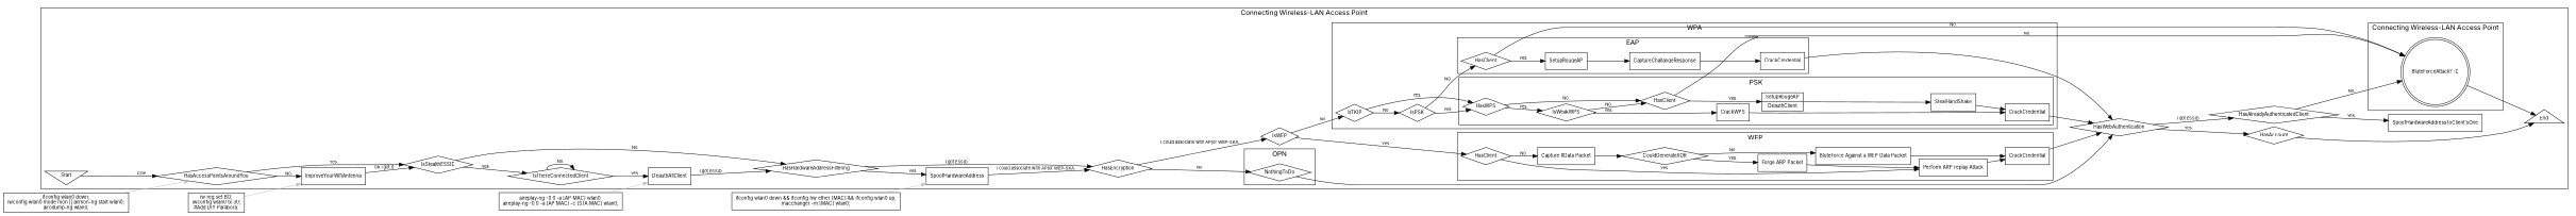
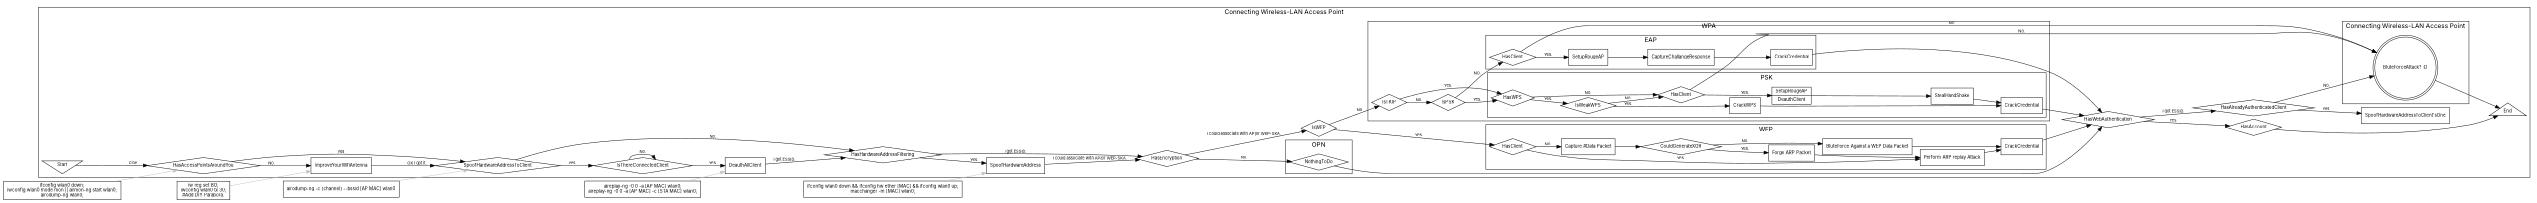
  digraph {
    fontname=Inter
    nodesep=0.1
    rankdir=LR
    node [fontname=Inter fontsize=10 shape=box]
    edge [fontname=Inter fontsize=9]
    n1 [label="BluteForceAttack? :D" shape=doublecircle]
    NothingToDo [shape=diamond]
    n3 [label="Perform ARP replay Attack"]
    n4 [label="Capture #Data Packet"]
    n5 [label="Forge ARP Packet"]
    n6 [label="BluteForce Against a WEP Data Packet"]
    n7 [label=CrackCredential]
    n8 [label=HasClient shape=diamond]
    CouldGenerateXOR [shape=diamond]
    IsTKIP [shape=diamond]
    IsPSK [shape=diamond]
    n12 [label=HasWPS shape=diamond]
    n13 [label=HasClient shape=diamond]
    n14 [label=HasClient shape=diamond]
    IsWeakWPS [shape=diamond]
    n16 [label="SetupRougeAP|DeauthClient" shape=record]
    StealHandShake
    n18 [label=CrackCredential]
    CrackWPS
    SetupRougeAP
    CaptureChallangeResponse
    n22 [label=CrackCredential]
    Start [shape=invtriangle]
    End [shape=triangle]
    ImproveYourWifiAntenna
    DeauthAllClient
    SpoofHardwareAddress
    n28 [label="SpoofHardwareAddressToClient'sOne"]
    HasAccessPointsAroundYou [shape=diamond]
-   IsStealthESSID [shape=diamond]
+   IsStealthESSID [shape=diamond label=SpoofHardwareAddressToClient]
    IsThereConnectedClient [shape=diamond]
    HasHardwareAddressFiltering [shape=diamond]
    HasEncryption [shape=diamond]
    IsWEP [shape=diamond]
    HasWebAuthentication [shape=diamond]
    HasAccount [shape=diamond]
    n37 [label=HasAlreadyAuthenticatedClient shape=diamond]
    n38 [label="ifconfig wlan0 down;\niwconfig wlan0 mode mon || airmon-ng start wlan0;\nairodump-ng wlan0;\n"]
    n39 [label="iw reg set BO;\niwconfig wlan0 tx 30;\n#Add DIY Parabora."]
+   n40 [label="airodump-ng -c [channel] --bssid [AP MAC] wlan0"]
    n41 [label="aireplay-ng -0 0 -a [AP MAC] wlan0;\naireplay-ng -0 0 -a [AP MAC] -c [STA MAC] wlan0;"]
    n42 [label="ifconfig wlan0 down && ifconfig hw ether [MAC] && ifconfig wlan0 up;\nmacchanger -m [MAC] wlan0;"]
    subgraph cluster_1 {
      label="Connecting Wireless-LAN Access Point"
      subgraph cluster_2 {
        label="Connecting Wireless-LAN Access Point"
        n1
      }
      subgraph cluster_3 {
        label=OPN
        subgraph sub_4 {
          label=OPN
          NothingToDo
        }
        subgraph sub_5 {
          label=OPN
        }
      }
      subgraph cluster_6 {
        label=WEP
        subgraph sub_7 {
          label=WEP
          n3
          n4
          n5
          n6
          n7
        }
        subgraph sub_8 {
          label=WEP
          n8
          CouldGenerateXOR
        }
        subgraph sub_9 {
          label=WEP
          n3
          n4
          n5
          n6
          n7
          n8
          CouldGenerateXOR
        }
      }
      subgraph cluster_10 {
        label=WPA
        subgraph sub_11 {
          label=WPA
          IsTKIP
          IsPSK
          n12
          n13
        }
        subgraph sub_12 {
          label=WPA
          IsTKIP
          IsPSK
          n12
          n13
        }
        subgraph cluster_13 {
          label=PSK
          subgraph sub_14 {
            label=PSK
            n14
            IsWeakWPS
          }
          subgraph sub_15 {
            label=PSK
            n16
            StealHandShake
            n18
            CrackWPS
          }
          subgraph sub_16 {
            label=PSK
            n12
            n14
            IsWeakWPS
            n16
            StealHandShake
            n18
            CrackWPS
          }
        }
        subgraph cluster_17 {
          label=EAP
          subgraph sub_18 {
            label=EAP
          }
          subgraph sub_19 {
            label=EAP
            SetupRougeAP
            CaptureChallangeResponse
            n22
          }
          subgraph sub_20 {
            label=EAP
            n13
            SetupRougeAP
            CaptureChallangeResponse
            n22
          }
        }
      }
      subgraph sub_21 {
        label="Connecting Wireless-LAN Access Point"
        Start
      }
      subgraph sub_22 {
        label="Connecting Wireless-LAN Access Point"
        subgraph sub_23 {
          label="Connecting Wireless-LAN Access Point"
          n1
          End
        }
      }
      subgraph sub_24 {
        label="Connecting Wireless-LAN Access Point"
        subgraph sub_25 {
          label="Connecting Wireless-LAN Access Point"
          ImproveYourWifiAntenna
          DeauthAllClient
          SpoofHardwareAddress
          n28
        }
        subgraph sub_26 {
          label="Connecting Wireless-LAN Access Point"
          HasAccessPointsAroundYou
          IsStealthESSID
          IsThereConnectedClient
          HasHardwareAddressFiltering
          HasEncryption
          IsWEP
          HasWebAuthentication
          HasAccount
          n37
        }
      }
      subgraph sub_27 {
        label="Connecting Wireless-LAN Access Point"
        n1
        NothingToDo
        n7
        n8
        IsTKIP
        n18
        n22
        Start
        End
        ImproveYourWifiAntenna
        DeauthAllClient
        SpoofHardwareAddress
        n28
        HasAccessPointsAroundYou
        IsStealthESSID
        IsThereConnectedClient
        HasHardwareAddressFiltering
        HasEncryption
        IsWEP
        HasWebAuthentication
        HasAccount
        n37
      }
    }
    subgraph sub_28 {
      label=CommandsAndNotes
      subgraph sub_29 {
        label=CommandsAndNotes
        n38
        n39
+       n40
        n41
        n42
      }
      subgraph sub_30 {
        label=CommandsAndNotes
        ImproveYourWifiAntenna
        DeauthAllClient
        SpoofHardwareAddress
        HasAccessPointsAroundYou
        IsStealthESSID
        n38
        n39
+       n40
        n41
        n42
      }
    }
    n1 -> End
    NothingToDo -> HasWebAuthentication
    n3 -> n7
    n4 -> CouldGenerateXOR
    n5 -> n3
    n6 -> n7
    n7 -> HasWebAuthentication
    n8 -> n3 [label="Yes."]
    n8 -> n4 [label="No."]
    CouldGenerateXOR -> n5 [label="Yes."]
    CouldGenerateXOR -> n6 [label="No."]
    IsTKIP -> IsPSK [label="No."]
    IsTKIP -> n12 [label="Yes."]
    IsPSK -> n12 [label="Yes."]
    IsPSK -> n13 [label="NO."]
    n12 -> n14 [label="No."]
    n12 -> IsWeakWPS [label="Yes."]
    n13 -> n1 [label="No."]
    n13 -> SetupRougeAP [label="Yes."]
    n14 -> n1 [label="No."]
    n14 -> n16 [label="Yes."]
    IsWeakWPS -> n14 [label="No."]
    IsWeakWPS -> CrackWPS [label="Yes."]
    n16 -> StealHandShake
    StealHandShake -> n18
    n18 -> HasWebAuthentication
    CrackWPS -> n18
    SetupRougeAP -> CaptureChallangeResponse
    CaptureChallangeResponse -> n22
    n22 -> HasWebAuthentication
    Start -> HasAccessPointsAroundYou [label="Fine."]
    ImproveYourWifiAntenna -> IsStealthESSID [label="OK I got it."]
    DeauthAllClient -> HasHardwareAddressFiltering [label="I got ESSID."]
    SpoofHardwareAddress -> HasEncryption [label="I could associate with AP(or WEP-SKA."]
    HasAccessPointsAroundYou -> ImproveYourWifiAntenna [label="No."]
    HasAccessPointsAroundYou -> IsStealthESSID [label=Yes]
    IsStealthESSID -> IsThereConnectedClient [label="Yes."]
    IsStealthESSID -> HasHardwareAddressFiltering [label="No."]
    IsThereConnectedClient -> DeauthAllClient [label="Yes."]
    IsThereConnectedClient -> IsThereConnectedClient [label="No."]
    HasHardwareAddressFiltering -> SpoofHardwareAddress [label="Yes."]
    HasHardwareAddressFiltering -> HasEncryption [label="I got ESSID."]
    HasEncryption -> NothingToDo [label="No."]
    HasEncryption -> IsWEP [label="I could associate with AP(or WEP-SKA."]
    IsWEP -> n8 [label="Yes."]
    IsWEP -> IsTKIP [label="No."]
    HasWebAuthentication -> HasAccount [label="Yes."]
    HasWebAuthentication -> n37 [label="I got ESSID."]
    HasAccount -> End
    n37 -> n1 [label="No."]
    n37 -> n28 [label="Yes."]
    n38 -> HasAccessPointsAroundYou [color=gray]
    n39 -> ImproveYourWifiAntenna [color=gray]
+   n40 -> IsStealthESSID [color=gray]
    n41 -> DeauthAllClient [color=gray]
    n42 -> SpoofHardwareAddress [color=gray]
  }
